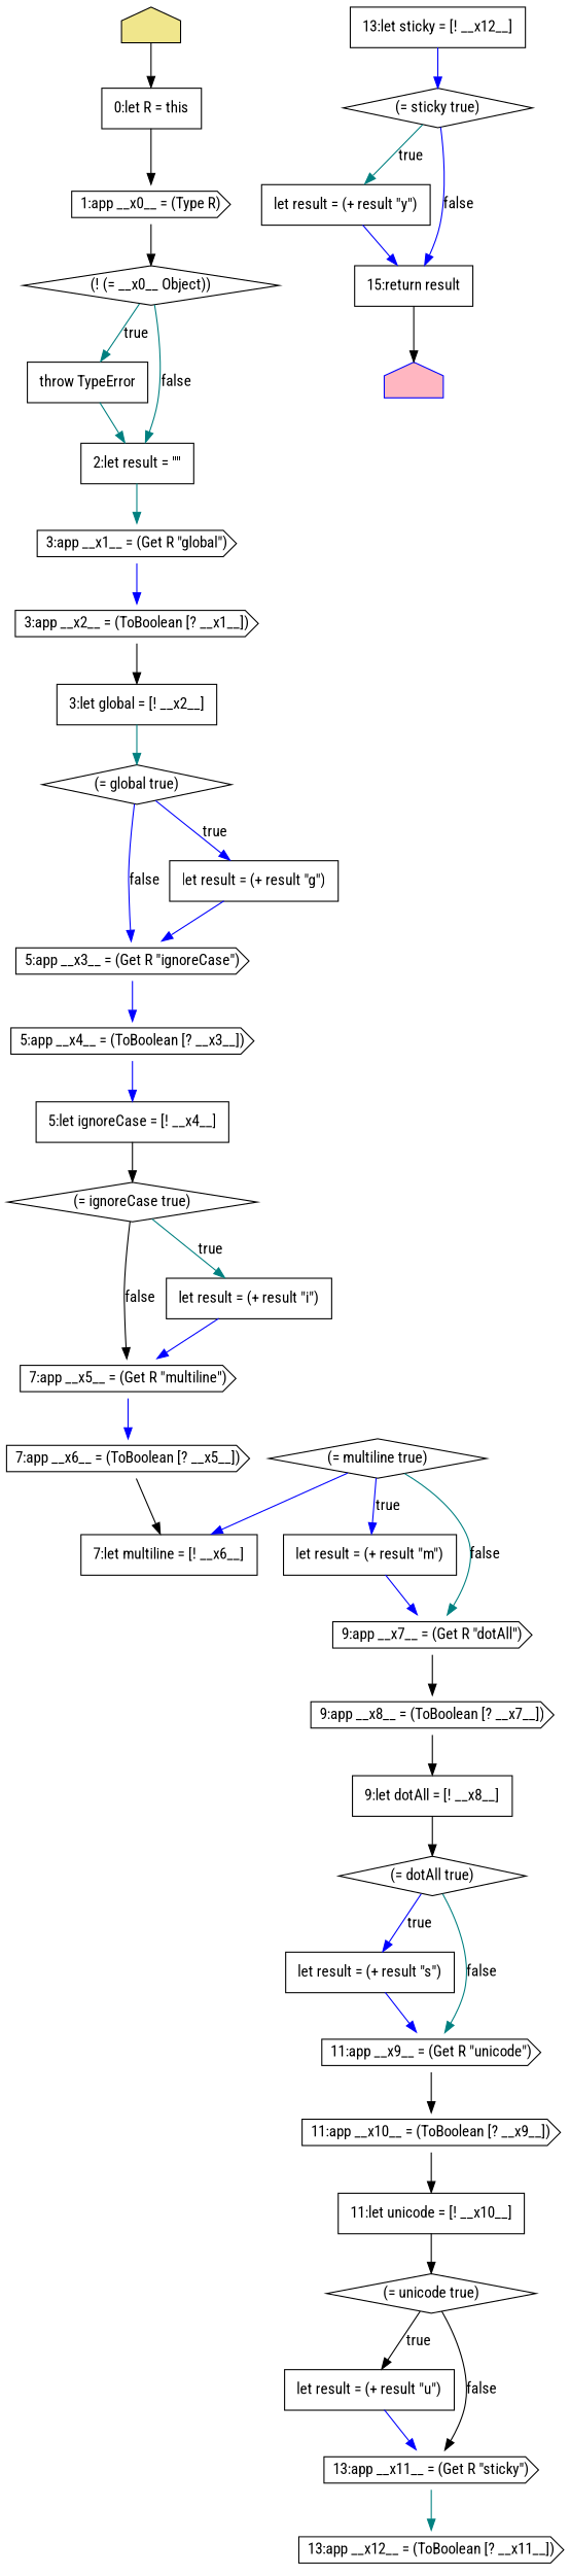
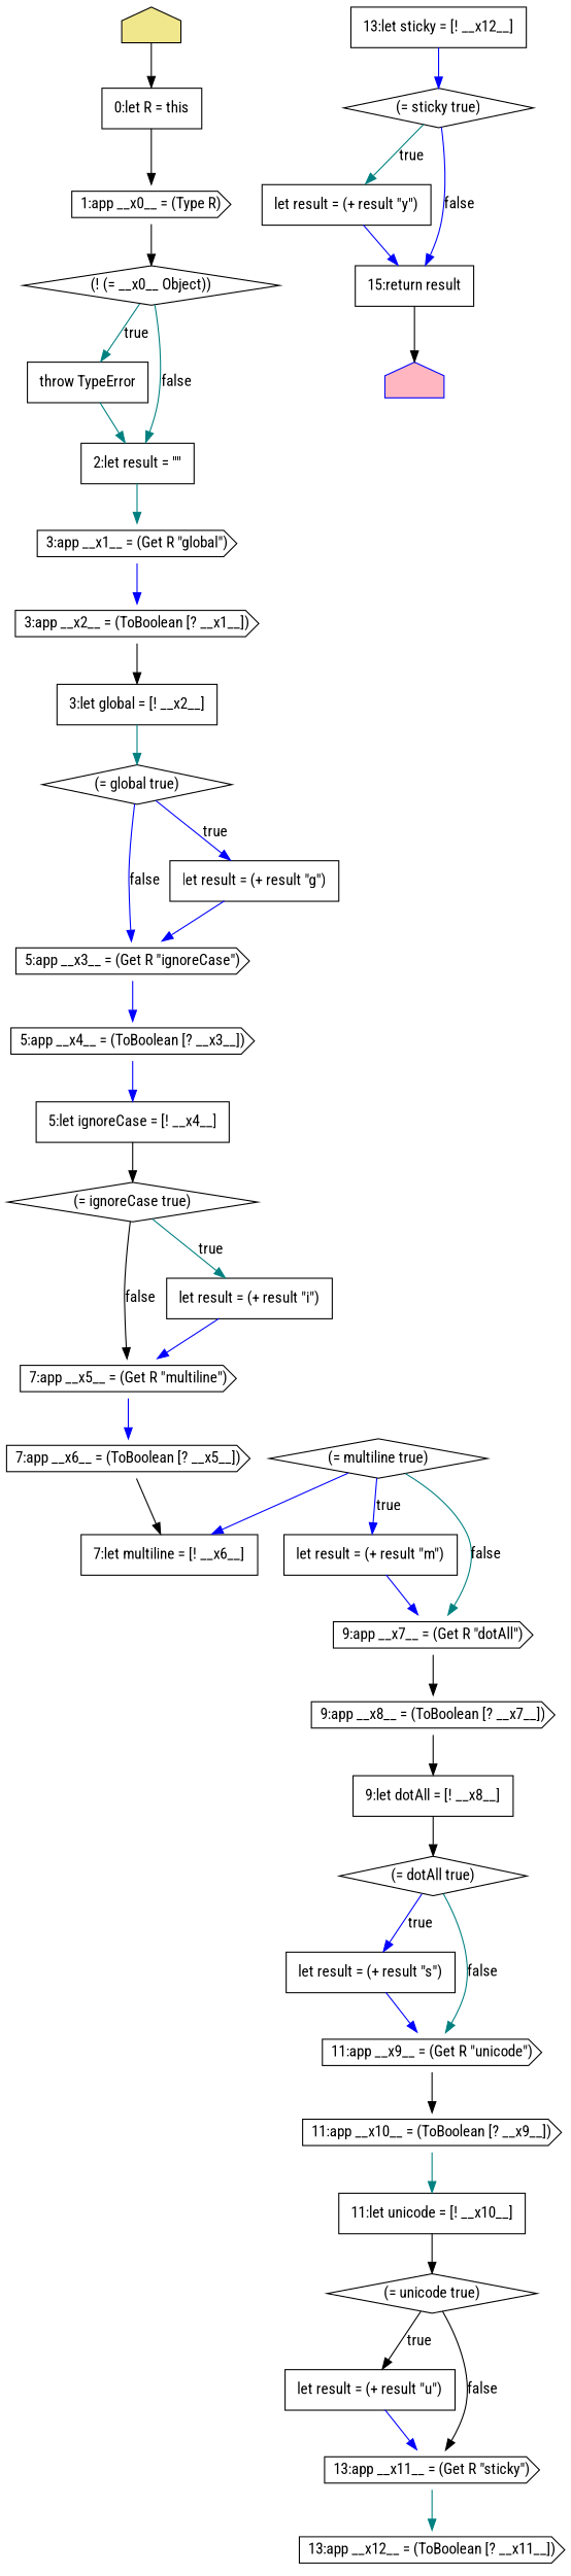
  digraph {
    fontname="Roboto Condensed"
    node [color=black fillcolor=white fontname="Roboto Condensed" shape=none style=filled]
    edge [color=blue fontname="Roboto Condensed"]
    n1 [fillcolor=khaki label=" " shape=house]
    n2 [label=<<font color="black">     <table border="0" cellborder="1" cellspacing="0" cellpadding="10">       <tr><td align="left">0:let R = this</td></tr>     </table>   </font>> margin=0]
    n3 [label=<<font color="black">1:app __x0__ = (Type R)</font>> shape=cds]
    n4 [label=<<font color="black">3:app __x2__ = (ToBoolean [? __x1__])</font>> shape=cds]
    n5 [label=<<font color="black">     <table border="0" cellborder="1" cellspacing="0" cellpadding="10">       <tr><td align="left">3:let global = [! __x2__]</td></tr>     </table>   </font>> margin=0]
    n6 [label=<<font color="black">(= global true)</font>> shape=diamond]
    n7 [label=<<font color="black">(= sticky true)</font>> shape=diamond]
    n8 [label=<<font color="black">     <table border="0" cellborder="1" cellspacing="0" cellpadding="10">       <tr><td align="left">let result = (+ result &quot;y&quot;)</td></tr>     </table>   </font>> margin=0]
    n9 [label=<<font color="black">     <table border="0" cellborder="1" cellspacing="0" cellpadding="10">       <tr><td align="left">15:return result</td></tr>     </table>   </font>> margin=0]
    n10 [color=blue fillcolor=lightpink label=" " shape=house]
    n11 [label=<<font color="black">(! (= __x0__ Object))</font>> shape=diamond]
    n12 [label=<<font color="black">     <table border="0" cellborder="1" cellspacing="0" cellpadding="10">       <tr><td align="left">throw TypeError</td></tr>     </table>   </font>> margin=0]
    n13 [label=<<font color="black">     <table border="0" cellborder="1" cellspacing="0" cellpadding="10">       <tr><td align="left">2:let result = &quot;&quot;</td></tr>     </table>   </font>> margin=0]
    n14 [label=<<font color="black">     <table border="0" cellborder="1" cellspacing="0" cellpadding="10">       <tr><td align="left">11:let unicode = [! __x10__]</td></tr>     </table>   </font>> margin=0]
    n15 [label=<<font color="black">(= unicode true)</font>> shape=diamond]
    n16 [label=<<font color="black">     <table border="0" cellborder="1" cellspacing="0" cellpadding="10">       <tr><td align="left">let result = (+ result &quot;u&quot;)</td></tr>     </table>   </font>> margin=0]
    n17 [label=<<font color="black">13:app __x11__ = (Get R &quot;sticky&quot;)</font>> shape=cds]
    n18 [label=<<font color="black">5:app __x3__ = (Get R &quot;ignoreCase&quot;)</font>> shape=cds]
    n19 [label=<<font color="black">5:app __x4__ = (ToBoolean [? __x3__])</font>> shape=cds]
    n20 [label=<<font color="black">     <table border="0" cellborder="1" cellspacing="0" cellpadding="10">       <tr><td align="left">5:let ignoreCase = [! __x4__]</td></tr>     </table>   </font>> margin=0]
    n21 [label=<<font color="black">     <table border="0" cellborder="1" cellspacing="0" cellpadding="10">       <tr><td align="left">13:let sticky = [! __x12__]</td></tr>     </table>   </font>> margin=0]
    n22 [label=<<font color="black">     <table border="0" cellborder="1" cellspacing="0" cellpadding="10">       <tr><td align="left">let result = (+ result &quot;m&quot;)</td></tr>     </table>   </font>> margin=0]
    n23 [label=<<font color="black">9:app __x7__ = (Get R &quot;dotAll&quot;)</font>> shape=cds]
    n24 [label=<<font color="black">9:app __x8__ = (ToBoolean [? __x7__])</font>> shape=cds]
    n25 [label=<<font color="black">7:app __x5__ = (Get R &quot;multiline&quot;)</font>> shape=cds]
    n26 [label=<<font color="black">7:app __x6__ = (ToBoolean [? __x5__])</font>> shape=cds]
    n27 [label=<<font color="black">     <table border="0" cellborder="1" cellspacing="0" cellpadding="10">       <tr><td align="left">7:let multiline = [! __x6__]</td></tr>     </table>   </font>> margin=0]
    n28 [label=<<font color="black">(= ignoreCase true)</font>> shape=diamond]
    n29 [label=<<font color="black">(= multiline true)</font>> shape=diamond]
    n30 [label=<<font color="black">3:app __x1__ = (Get R &quot;global&quot;)</font>> shape=cds]
    n31 [label=<<font color="black">     <table border="0" cellborder="1" cellspacing="0" cellpadding="10">       <tr><td align="left">let result = (+ result &quot;i&quot;)</td></tr>     </table>   </font>> margin=0]
    n32 [label=<<font color="black">     <table border="0" cellborder="1" cellspacing="0" cellpadding="10">       <tr><td align="left">let result = (+ result &quot;g&quot;)</td></tr>     </table>   </font>> margin=0]
    n33 [label=<<font color="black">13:app __x12__ = (ToBoolean [? __x11__])</font>> shape=cds]
    n34 [label=<<font color="black">     <table border="0" cellborder="1" cellspacing="0" cellpadding="10">       <tr><td align="left">9:let dotAll = [! __x8__]</td></tr>     </table>   </font>> margin=0]
    n35 [label=<<font color="black">11:app __x10__ = (ToBoolean [? __x9__])</font>> shape=cds]
    n36 [label=<<font color="black">     <table border="0" cellborder="1" cellspacing="0" cellpadding="10">       <tr><td align="left">let result = (+ result &quot;s&quot;)</td></tr>     </table>   </font>> margin=0]
    n37 [label=<<font color="black">11:app __x9__ = (Get R &quot;unicode&quot;)</font>> shape=cds]
    n38 [label=<<font color="black">(= dotAll true)</font>> shape=diamond]
    n1 -> n2 [color=black]
    n2 -> n3 [color=black]
    n3 -> n11 [color=black]
    n4 -> n5 [color=black]
    n5 -> n6 [color=teal]
    n6 -> n18 [label=<<font color="black">false</font>>]
    n6 -> n32 [label=<<font color="black">true</font>>]
    n7 -> n8 [color=teal label=<<font color="black">true</font>>]
    n7 -> n9 [label=<<font color="black">false</font>>]
    n8 -> n9
    n9 -> n10 [color=black]
    n11 -> n12 [color=teal label=<<font color="black">true</font>>]
    n11 -> n13 [color=teal label=<<font color="black">false</font>>]
    n12 -> n13 [color=teal]
    n13 -> n30 [color=teal]
    n14 -> n15 [color=black]
    n15 -> n16 [color=black label=<<font color="black">true</font>>]
    n15 -> n17 [color=black label=<<font color="black">false</font>>]
    n16 -> n17
    n17 -> n33 [color=teal]
    n18 -> n19
    n19 -> n20
    n20 -> n28 [color=black]
    n21 -> n7
    n22 -> n23
    n23 -> n24 [color=black]
    n24 -> n34 [color=black]
    n25 -> n26
    n26 -> n27 [color=black]
    n28 -> n25 [color=black label=<<font color="black">false</font>>]
    n28 -> n31 [color=teal label=<<font color="black">true</font>>]
    n29 -> n22 [label=<<font color="black">true</font>>]
    n29 -> n23 [color=teal label=<<font color="black">false</font>>]
    n29 -> n27
    n30 -> n4
    n31 -> n25
    n32 -> n18
    n34 -> n38 [color=black]
-   n35 -> n14 [color=black]
+   n35 -> n14 [color=teal]
    n36 -> n37
    n37 -> n35 [color=black]
    n38 -> n36 [label=<<font color="black">true</font>>]
    n38 -> n37 [color=teal label=<<font color="black">false</font>>]
  }
